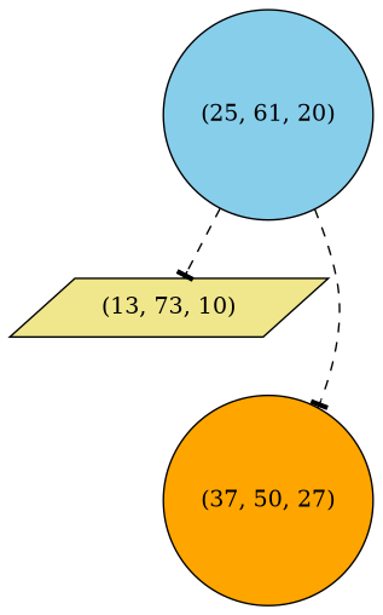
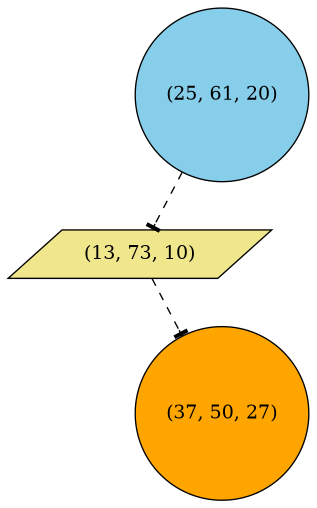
  digraph {
    node [shape=circle style=filled]
    edge [arrowhead=tee style=dashed]
    "(13, 73, 10)" [fillcolor=khaki shape=parallelogram]
    "(25, 61, 20)" [fillcolor=skyblue]
    "(37, 50, 27)" [fillcolor=orange]
    "(25, 61, 20)" -> "(13, 73, 10)"
-   "(25, 61, 20)" -> "(37, 50, 27)"
+   "(13, 73, 10)" -> "(37, 50, 27)"
  }
